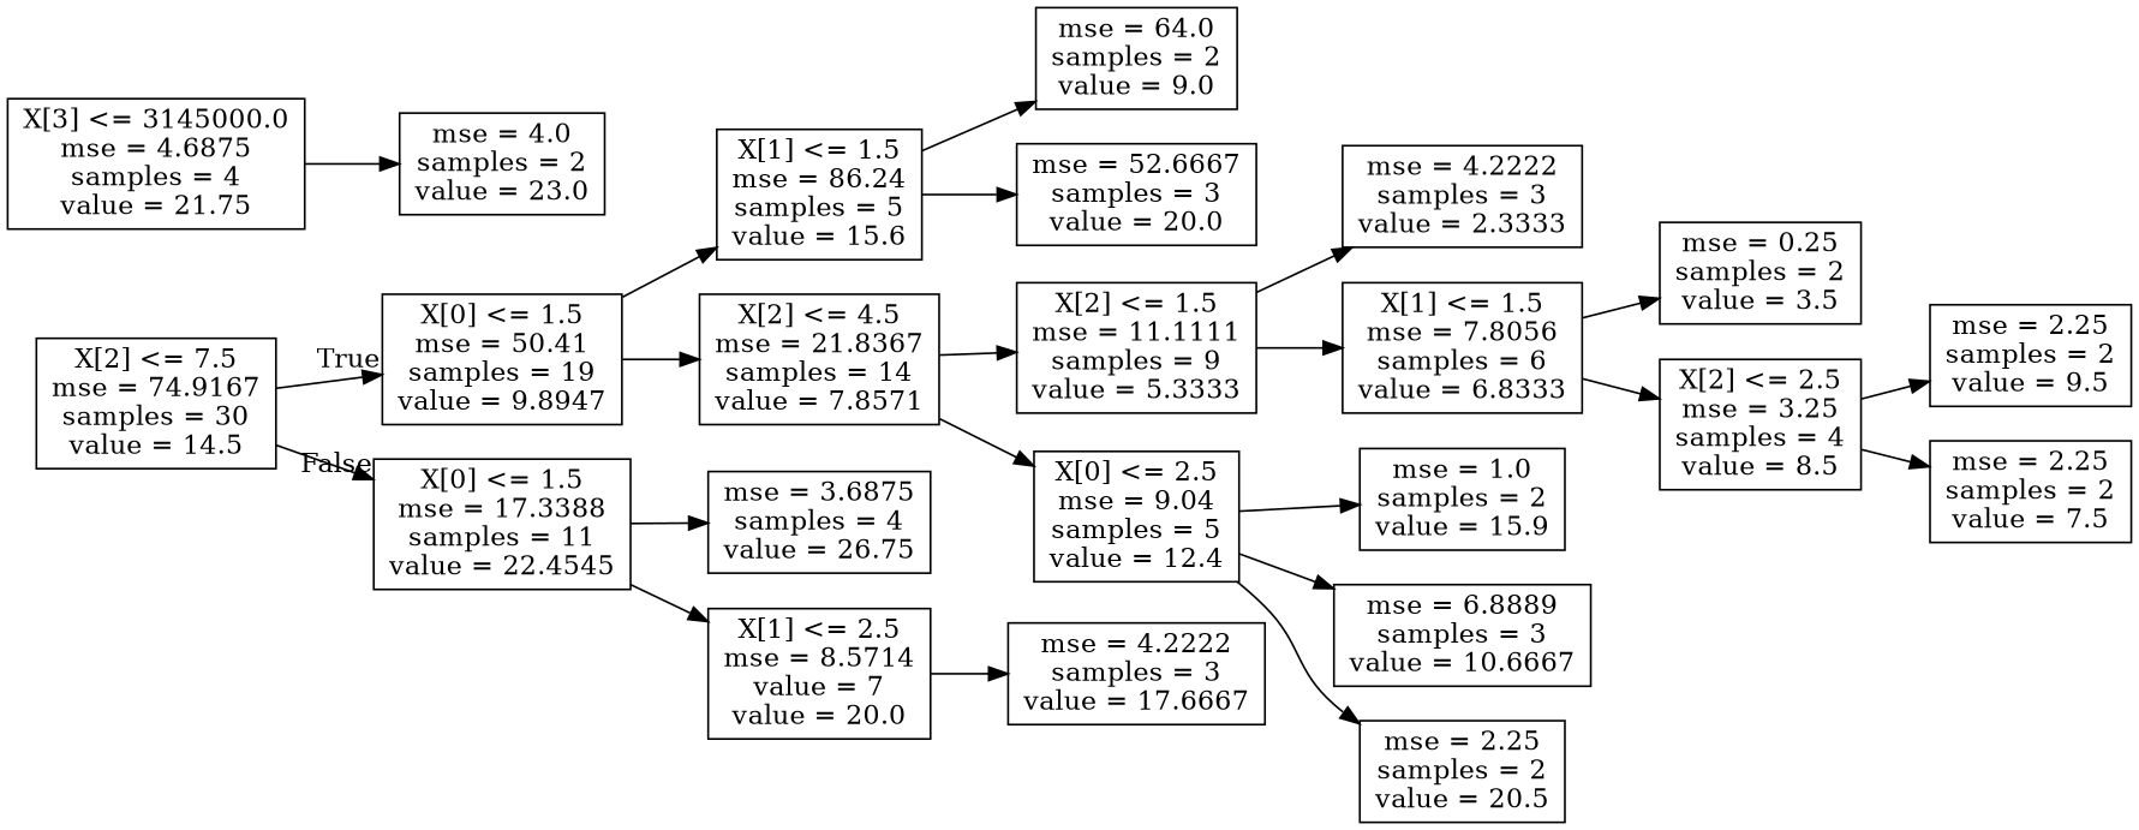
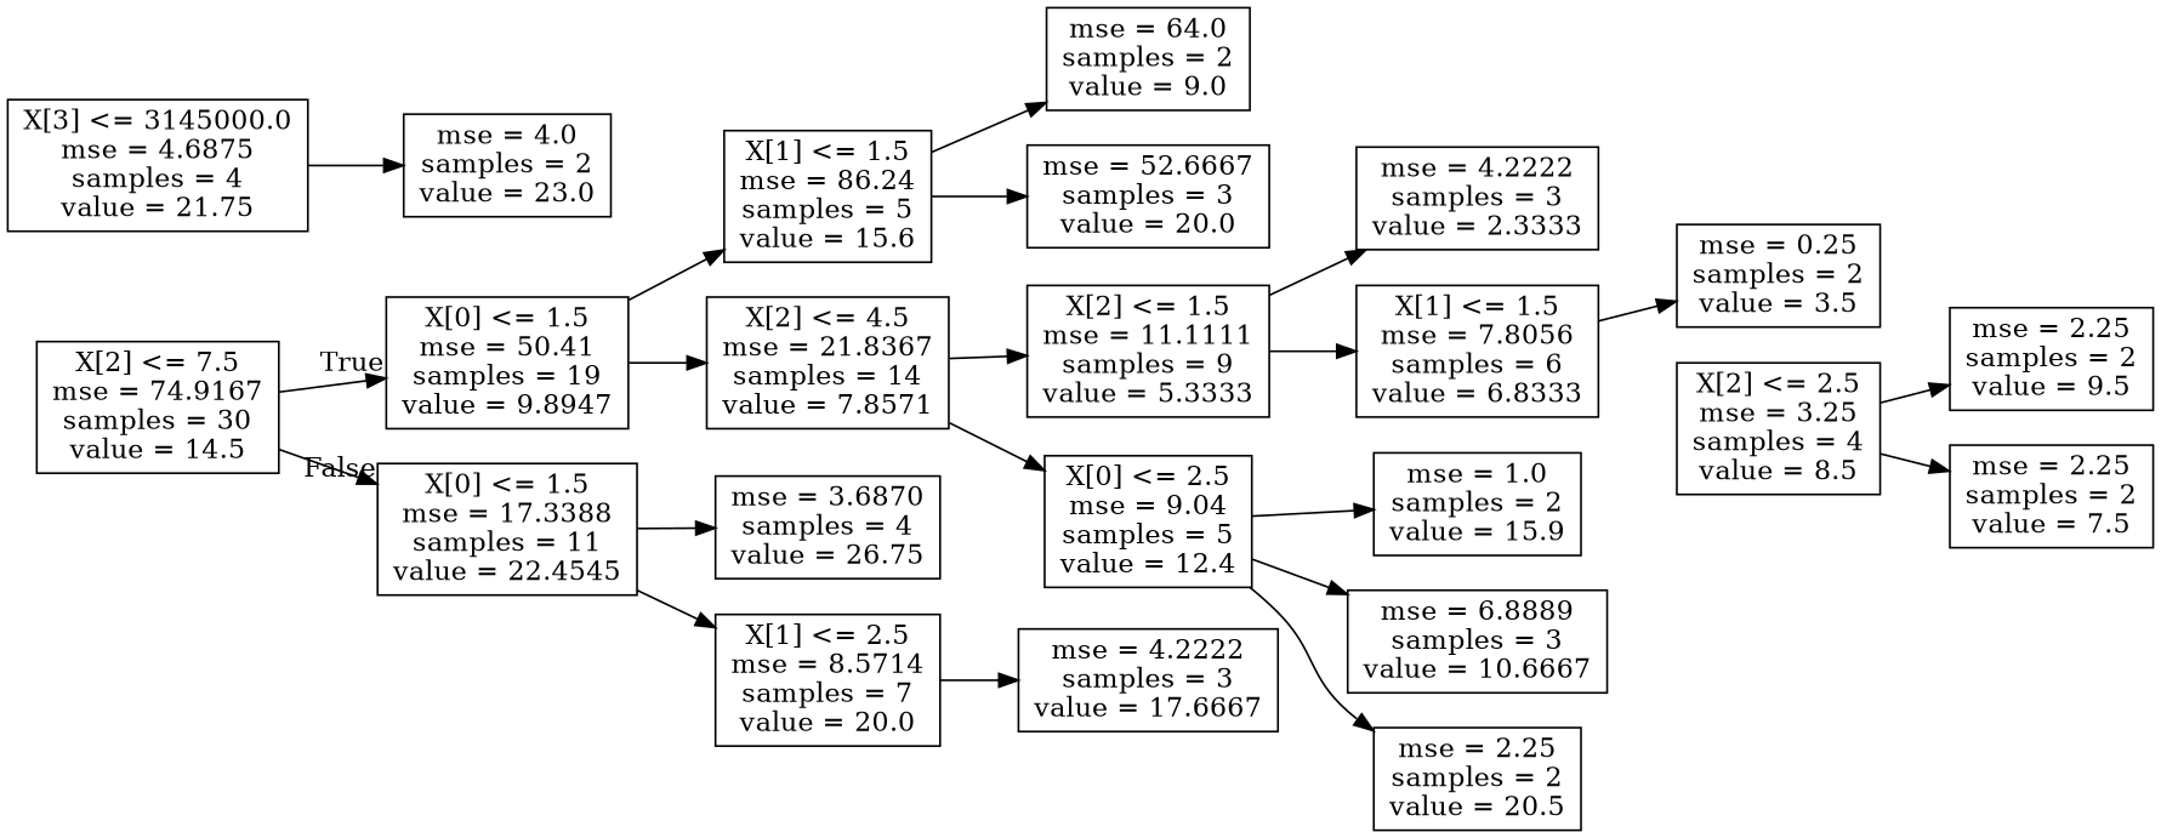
  digraph {
    rankdir=LR
    node [shape=box]
    n1 [label="X[2] <= 7.5\nmse = 74.9167\nsamples = 30\nvalue = 14.5"]
    n2 [label="X[0] <= 1.5\nmse = 50.41\nsamples = 19\nvalue = 9.8947"]
    n3 [label="X[0] <= 1.5\nmse = 17.3388\nsamples = 11\nvalue = 22.4545"]
    n4 [label="X[1] <= 1.5\nmse = 86.24\nsamples = 5\nvalue = 15.6"]
    n5 [label="X[2] <= 4.5\nmse = 21.8367\nsamples = 14\nvalue = 7.8571"]
-   n6 [label="mse = 3.6875\nsamples = 4\nvalue = 26.75"]
-   n7 [label="X[1] <= 2.5\nmse = 8.5714\nvalue = 7\nvalue = 20.0"]
+   n6 [label="mse = 3.6870\nsamples = 4\nvalue = 26.75"]
+   n7 [label="X[1] <= 2.5\nmse = 8.5714\nsamples = 7\nvalue = 20.0"]
    n8 [label="mse = 64.0\nsamples = 2\nvalue = 9.0"]
    n9 [label="mse = 52.6667\nsamples = 3\nvalue = 20.0"]
    n10 [label="X[2] <= 1.5\nmse = 11.1111\nsamples = 9\nvalue = 5.3333"]
    n11 [label="X[0] <= 2.5\nmse = 9.04\nsamples = 5\nvalue = 12.4"]
    n12 [label="mse = 4.2222\nsamples = 3\nvalue = 2.3333"]
    n13 [label="X[1] <= 1.5\nmse = 7.8056\nsamples = 6\nvalue = 6.8333"]
    n14 [label="mse = 1.0\nsamples = 2\nvalue = 15.9"]
    n15 [label="mse = 6.8889\nsamples = 3\nvalue = 10.6667"]
    n16 [label="mse = 2.25\nsamples = 2\nvalue = 20.5"]
    n17 [label="mse = 0.25\nsamples = 2\nvalue = 3.5"]
    n18 [label="X[2] <= 2.5\nmse = 3.25\nsamples = 4\nvalue = 8.5"]
    n19 [label="mse = 2.25\nsamples = 2\nvalue = 9.5"]
    n20 [label="mse = 2.25\nsamples = 2\nvalue = 7.5"]
    n21 [label="mse = 4.2222\nsamples = 3\nvalue = 17.6667"]
    n22 [label="X[3] <= 3145000.0\nmse = 4.6875\nsamples = 4\nvalue = 21.75"]
    n23 [label="mse = 4.0\nsamples = 2\nvalue = 23.0"]
    n1 -> n2 [headlabel=True labelangle=45 labeldistance=2.5]
    n1 -> n3 [headlabel=False labelangle=-45 labeldistance=2.5]
    n2 -> n4
    n2 -> n5
    n3 -> n6
    n3 -> n7
    n4 -> n8
    n4 -> n9
    n5 -> n10
    n5 -> n11
    n7 -> n21
    n10 -> n12
    n10 -> n13
    n11 -> n14
    n11 -> n15
    n11 -> n16
    n13 -> n17
-   n13 -> n18
    n18 -> n19
    n18 -> n20
    n22 -> n23
  }
